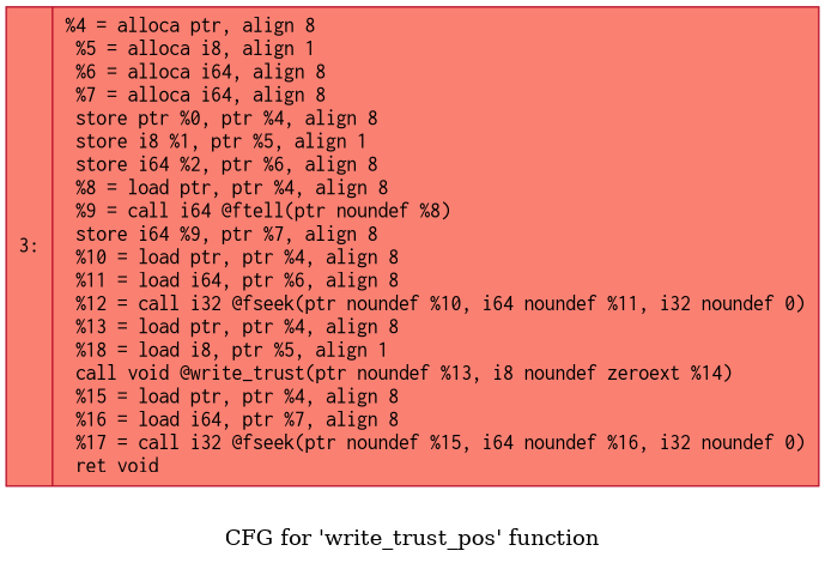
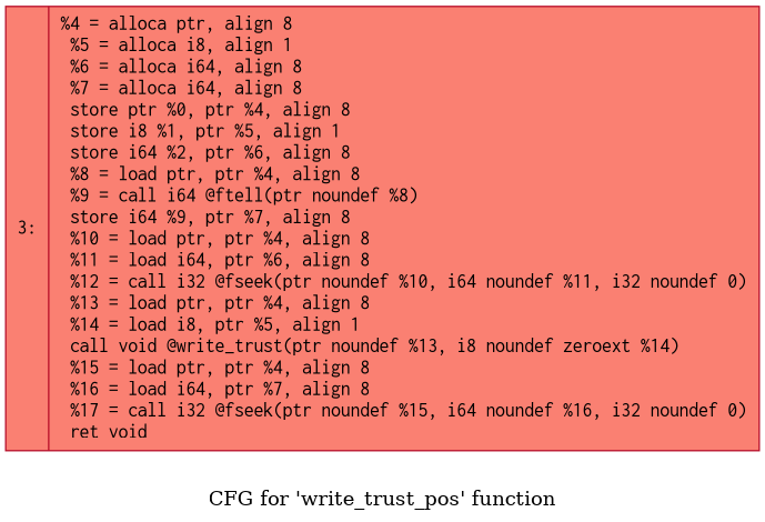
  digraph {
    label="CFG for 'write_trust_pos' function"
    rankdir=LR
-   n1 [color="#b70d28ff" fillcolor=salmon fontname=Courier label="{3:\l|  %4 = alloca ptr, align 8\l  %5 = alloca i8, align 1\l  %6 = alloca i64, align 8\l  %7 = alloca i64, align 8\l  store ptr %0, ptr %4, align 8\l  store i8 %1, ptr %5, align 1\l  store i64 %2, ptr %6, align 8\l  %8 = load ptr, ptr %4, align 8\l  %9 = call i64 @ftell(ptr noundef %8)\l  store i64 %9, ptr %7, align 8\l  %10 = load ptr, ptr %4, align 8\l  %11 = load i64, ptr %6, align 8\l  %12 = call i32 @fseek(ptr noundef %10, i64 noundef %11, i32 noundef 0)\l  %13 = load ptr, ptr %4, align 8\l  %18 = load i8, ptr %5, align 1\l  call void @write_trust(ptr noundef %13, i8 noundef zeroext %14)\l  %15 = load ptr, ptr %4, align 8\l  %16 = load i64, ptr %7, align 8\l  %17 = call i32 @fseek(ptr noundef %15, i64 noundef %16, i32 noundef 0)\l  ret void\l}" shape=record style=filled]
+   n1 [color="#b70d28ff" fillcolor=salmon fontname=Courier label="{3:\l|  %4 = alloca ptr, align 8\l  %5 = alloca i8, align 1\l  %6 = alloca i64, align 8\l  %7 = alloca i64, align 8\l  store ptr %0, ptr %4, align 8\l  store i8 %1, ptr %5, align 1\l  store i64 %2, ptr %6, align 8\l  %8 = load ptr, ptr %4, align 8\l  %9 = call i64 @ftell(ptr noundef %8)\l  store i64 %9, ptr %7, align 8\l  %10 = load ptr, ptr %4, align 8\l  %11 = load i64, ptr %6, align 8\l  %12 = call i32 @fseek(ptr noundef %10, i64 noundef %11, i32 noundef 0)\l  %13 = load ptr, ptr %4, align 8\l  %14 = load i8, ptr %5, align 1\l  call void @write_trust(ptr noundef %13, i8 noundef zeroext %14)\l  %15 = load ptr, ptr %4, align 8\l  %16 = load i64, ptr %7, align 8\l  %17 = call i32 @fseek(ptr noundef %15, i64 noundef %16, i32 noundef 0)\l  ret void\l}" shape=record style=filled]
  }
